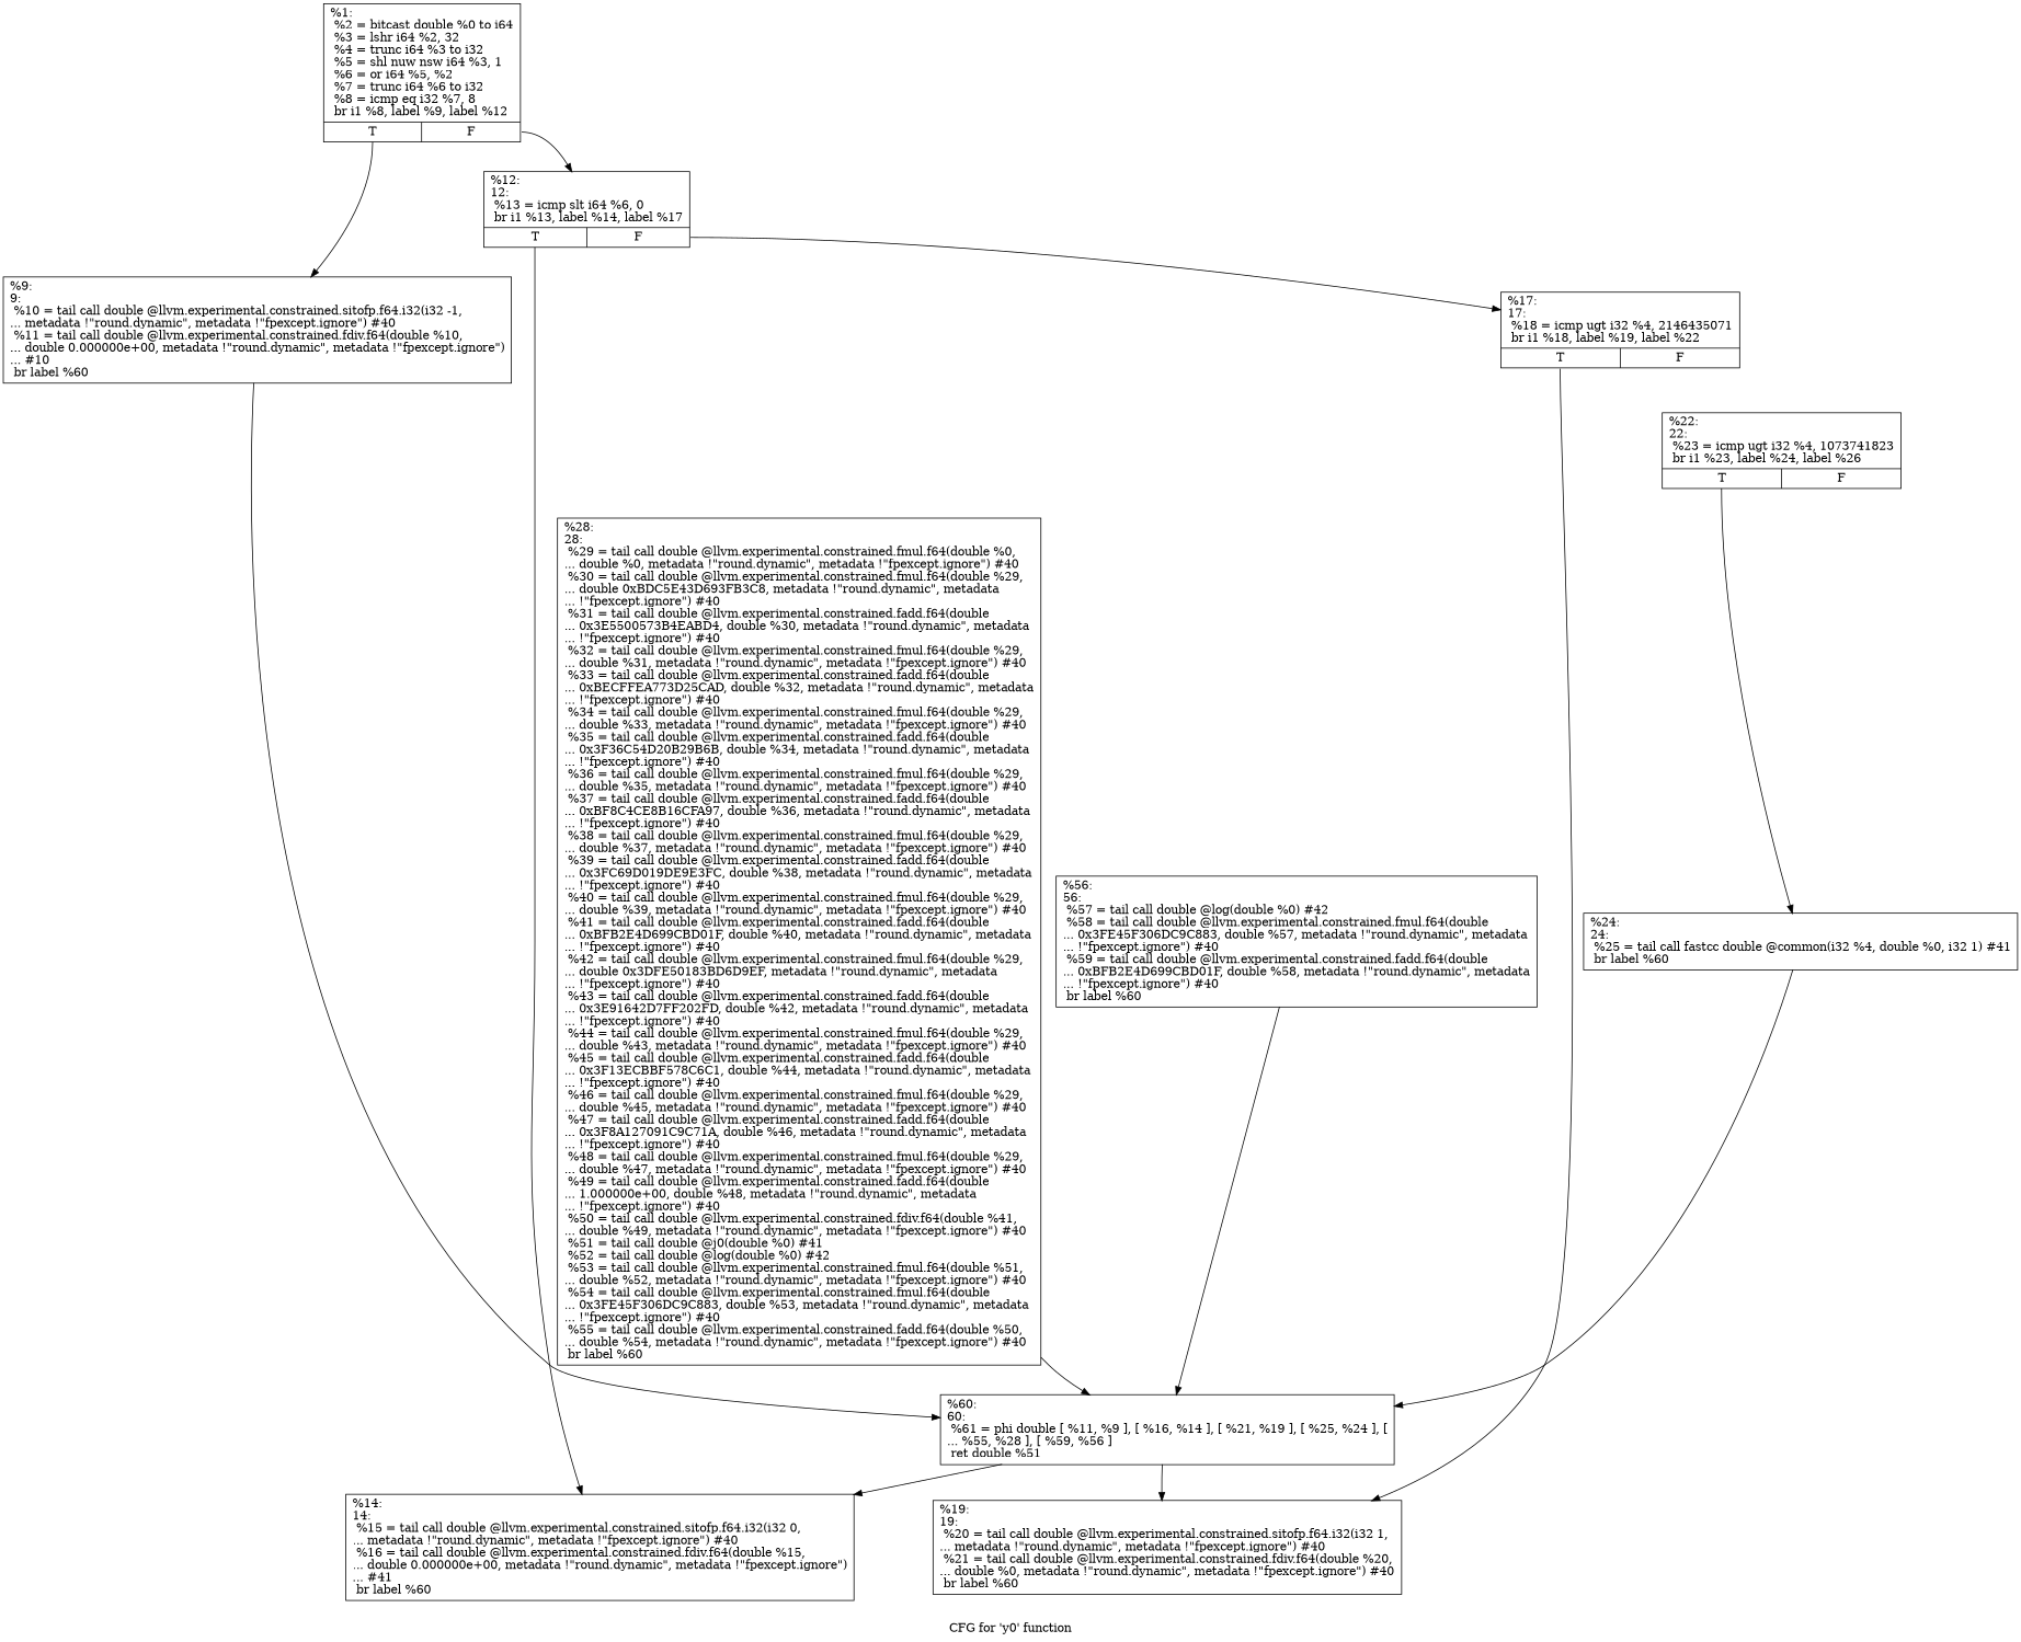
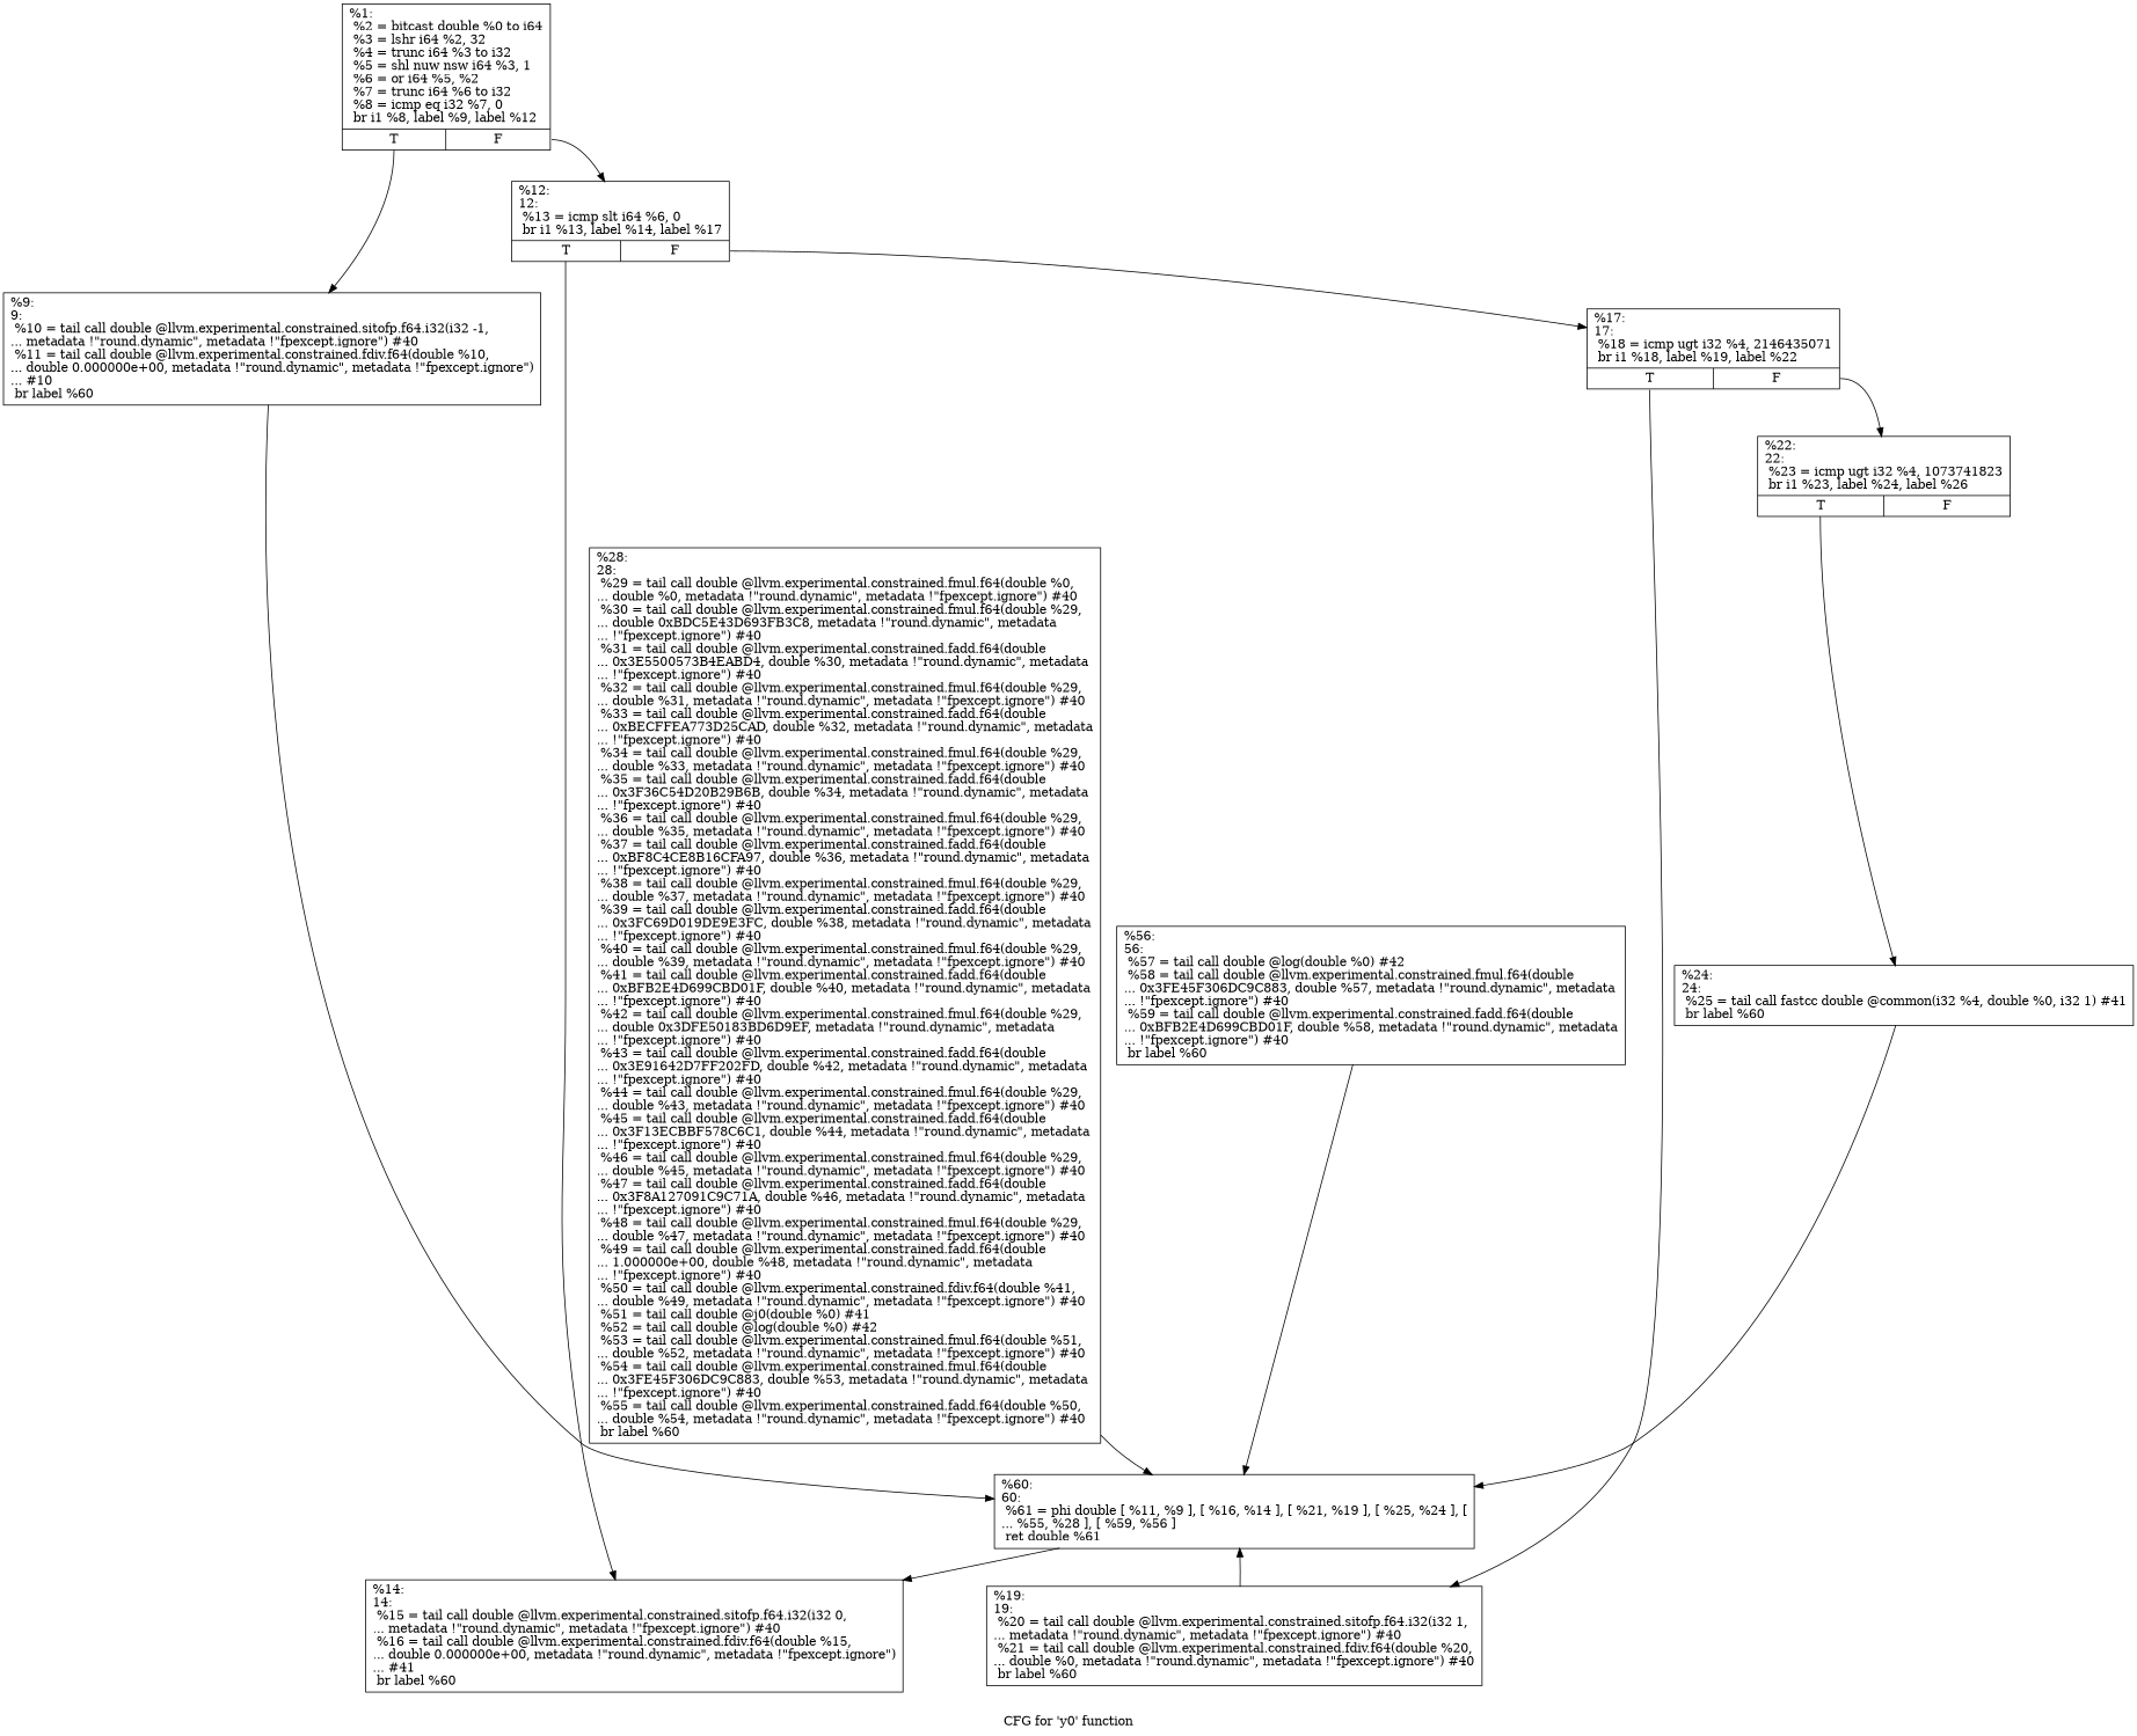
  digraph {
    fontname="DejaVu Serif"
    label="CFG for 'y0' function"
    node [fontname="DejaVu Serif" shape=record]
    edge [fontname="DejaVu Serif"]
-   n1 [label="{%1:\l  %2 = bitcast double %0 to i64\l  %3 = lshr i64 %2, 32\l  %4 = trunc i64 %3 to i32\l  %5 = shl nuw nsw i64 %3, 1\l  %6 = or i64 %5, %2\l  %7 = trunc i64 %6 to i32\l  %8 = icmp eq i32 %7, 8\l  br i1 %8, label %9, label %12\l|{<s0>T|<s1>F}}"]
+   n1 [label="{%1:\l  %2 = bitcast double %0 to i64\l  %3 = lshr i64 %2, 32\l  %4 = trunc i64 %3 to i32\l  %5 = shl nuw nsw i64 %3, 1\l  %6 = or i64 %5, %2\l  %7 = trunc i64 %6 to i32\l  %8 = icmp eq i32 %7, 0\l  br i1 %8, label %9, label %12\l|{<s0>T|<s1>F}}"]
    n2 [label="{%9:\l9:                                                \l  %10 = tail call double @llvm.experimental.constrained.sitofp.f64.i32(i32 -1,\l... metadata !\"round.dynamic\", metadata !\"fpexcept.ignore\") #40\l  %11 = tail call double @llvm.experimental.constrained.fdiv.f64(double %10,\l... double 0.000000e+00, metadata !\"round.dynamic\", metadata !\"fpexcept.ignore\")\l... #10\l  br label %60\l}"]
    n3 [label="{%12:\l12:                                               \l  %13 = icmp slt i64 %6, 0\l  br i1 %13, label %14, label %17\l|{<s0>T|<s1>F}}"]
-   n4 [label="{%60:\l60:                                               \l  %61 = phi double [ %11, %9 ], [ %16, %14 ], [ %21, %19 ], [ %25, %24 ], [\l... %55, %28 ], [ %59, %56 ]\l  ret double %51\l}"]
+   n4 [label="{%60:\l60:                                               \l  %61 = phi double [ %11, %9 ], [ %16, %14 ], [ %21, %19 ], [ %25, %24 ], [\l... %55, %28 ], [ %59, %56 ]\l  ret double %61\l}"]
    n5 [label="{%14:\l14:                                               \l  %15 = tail call double @llvm.experimental.constrained.sitofp.f64.i32(i32 0,\l... metadata !\"round.dynamic\", metadata !\"fpexcept.ignore\") #40\l  %16 = tail call double @llvm.experimental.constrained.fdiv.f64(double %15,\l... double 0.000000e+00, metadata !\"round.dynamic\", metadata !\"fpexcept.ignore\")\l... #41\l  br label %60\l}"]
    n6 [label="{%17:\l17:                                               \l  %18 = icmp ugt i32 %4, 2146435071\l  br i1 %18, label %19, label %22\l|{<s0>T|<s1>F}}"]
    n7 [label="{%19:\l19:                                               \l  %20 = tail call double @llvm.experimental.constrained.sitofp.f64.i32(i32 1,\l... metadata !\"round.dynamic\", metadata !\"fpexcept.ignore\") #40\l  %21 = tail call double @llvm.experimental.constrained.fdiv.f64(double %20,\l... double %0, metadata !\"round.dynamic\", metadata !\"fpexcept.ignore\") #40\l  br label %60\l}"]
    n8 [label="{%22:\l22:                                               \l  %23 = icmp ugt i32 %4, 1073741823\l  br i1 %23, label %24, label %26\l|{<s0>T|<s1>F}}"]
    n9 [label="{%24:\l24:                                               \l  %25 = tail call fastcc double @common(i32 %4, double %0, i32 1) #41\l  br label %60\l}"]
    n10 [label="{%28:\l28:                                               \l  %29 = tail call double @llvm.experimental.constrained.fmul.f64(double %0,\l... double %0, metadata !\"round.dynamic\", metadata !\"fpexcept.ignore\") #40\l  %30 = tail call double @llvm.experimental.constrained.fmul.f64(double %29,\l... double 0xBDC5E43D693FB3C8, metadata !\"round.dynamic\", metadata\l... !\"fpexcept.ignore\") #40\l  %31 = tail call double @llvm.experimental.constrained.fadd.f64(double\l... 0x3E5500573B4EABD4, double %30, metadata !\"round.dynamic\", metadata\l... !\"fpexcept.ignore\") #40\l  %32 = tail call double @llvm.experimental.constrained.fmul.f64(double %29,\l... double %31, metadata !\"round.dynamic\", metadata !\"fpexcept.ignore\") #40\l  %33 = tail call double @llvm.experimental.constrained.fadd.f64(double\l... 0xBECFFEA773D25CAD, double %32, metadata !\"round.dynamic\", metadata\l... !\"fpexcept.ignore\") #40\l  %34 = tail call double @llvm.experimental.constrained.fmul.f64(double %29,\l... double %33, metadata !\"round.dynamic\", metadata !\"fpexcept.ignore\") #40\l  %35 = tail call double @llvm.experimental.constrained.fadd.f64(double\l... 0x3F36C54D20B29B6B, double %34, metadata !\"round.dynamic\", metadata\l... !\"fpexcept.ignore\") #40\l  %36 = tail call double @llvm.experimental.constrained.fmul.f64(double %29,\l... double %35, metadata !\"round.dynamic\", metadata !\"fpexcept.ignore\") #40\l  %37 = tail call double @llvm.experimental.constrained.fadd.f64(double\l... 0xBF8C4CE8B16CFA97, double %36, metadata !\"round.dynamic\", metadata\l... !\"fpexcept.ignore\") #40\l  %38 = tail call double @llvm.experimental.constrained.fmul.f64(double %29,\l... double %37, metadata !\"round.dynamic\", metadata !\"fpexcept.ignore\") #40\l  %39 = tail call double @llvm.experimental.constrained.fadd.f64(double\l... 0x3FC69D019DE9E3FC, double %38, metadata !\"round.dynamic\", metadata\l... !\"fpexcept.ignore\") #40\l  %40 = tail call double @llvm.experimental.constrained.fmul.f64(double %29,\l... double %39, metadata !\"round.dynamic\", metadata !\"fpexcept.ignore\") #40\l  %41 = tail call double @llvm.experimental.constrained.fadd.f64(double\l... 0xBFB2E4D699CBD01F, double %40, metadata !\"round.dynamic\", metadata\l... !\"fpexcept.ignore\") #40\l  %42 = tail call double @llvm.experimental.constrained.fmul.f64(double %29,\l... double 0x3DFE50183BD6D9EF, metadata !\"round.dynamic\", metadata\l... !\"fpexcept.ignore\") #40\l  %43 = tail call double @llvm.experimental.constrained.fadd.f64(double\l... 0x3E91642D7FF202FD, double %42, metadata !\"round.dynamic\", metadata\l... !\"fpexcept.ignore\") #40\l  %44 = tail call double @llvm.experimental.constrained.fmul.f64(double %29,\l... double %43, metadata !\"round.dynamic\", metadata !\"fpexcept.ignore\") #40\l  %45 = tail call double @llvm.experimental.constrained.fadd.f64(double\l... 0x3F13ECBBF578C6C1, double %44, metadata !\"round.dynamic\", metadata\l... !\"fpexcept.ignore\") #40\l  %46 = tail call double @llvm.experimental.constrained.fmul.f64(double %29,\l... double %45, metadata !\"round.dynamic\", metadata !\"fpexcept.ignore\") #40\l  %47 = tail call double @llvm.experimental.constrained.fadd.f64(double\l... 0x3F8A127091C9C71A, double %46, metadata !\"round.dynamic\", metadata\l... !\"fpexcept.ignore\") #40\l  %48 = tail call double @llvm.experimental.constrained.fmul.f64(double %29,\l... double %47, metadata !\"round.dynamic\", metadata !\"fpexcept.ignore\") #40\l  %49 = tail call double @llvm.experimental.constrained.fadd.f64(double\l... 1.000000e+00, double %48, metadata !\"round.dynamic\", metadata\l... !\"fpexcept.ignore\") #40\l  %50 = tail call double @llvm.experimental.constrained.fdiv.f64(double %41,\l... double %49, metadata !\"round.dynamic\", metadata !\"fpexcept.ignore\") #40\l  %51 = tail call double @j0(double %0) #41\l  %52 = tail call double @log(double %0) #42\l  %53 = tail call double @llvm.experimental.constrained.fmul.f64(double %51,\l... double %52, metadata !\"round.dynamic\", metadata !\"fpexcept.ignore\") #40\l  %54 = tail call double @llvm.experimental.constrained.fmul.f64(double\l... 0x3FE45F306DC9C883, double %53, metadata !\"round.dynamic\", metadata\l... !\"fpexcept.ignore\") #40\l  %55 = tail call double @llvm.experimental.constrained.fadd.f64(double %50,\l... double %54, metadata !\"round.dynamic\", metadata !\"fpexcept.ignore\") #40\l  br label %60\l}"]
    n11 [label="{%56:\l56:                                               \l  %57 = tail call double @log(double %0) #42\l  %58 = tail call double @llvm.experimental.constrained.fmul.f64(double\l... 0x3FE45F306DC9C883, double %57, metadata !\"round.dynamic\", metadata\l... !\"fpexcept.ignore\") #40\l  %59 = tail call double @llvm.experimental.constrained.fadd.f64(double\l... 0xBFB2E4D699CBD01F, double %58, metadata !\"round.dynamic\", metadata\l... !\"fpexcept.ignore\") #40\l  br label %60\l}"]
    n1 -> n2 [tailport=s0]
    n1 -> n3 [tailport=s1]
    n2 -> n4
    n3 -> n5 [tailport=s0]
    n3 -> n6 [tailport=s1]
    n4 -> n5
    n6 -> n7 [tailport=s0]
-   n4 -> n7
+   n6 -> n8 [tailport=s1]
+   n7 -> n4
    n8 -> n9 [tailport=s0]
    n9 -> n4
    n10 -> n4
    n11 -> n4
  }
